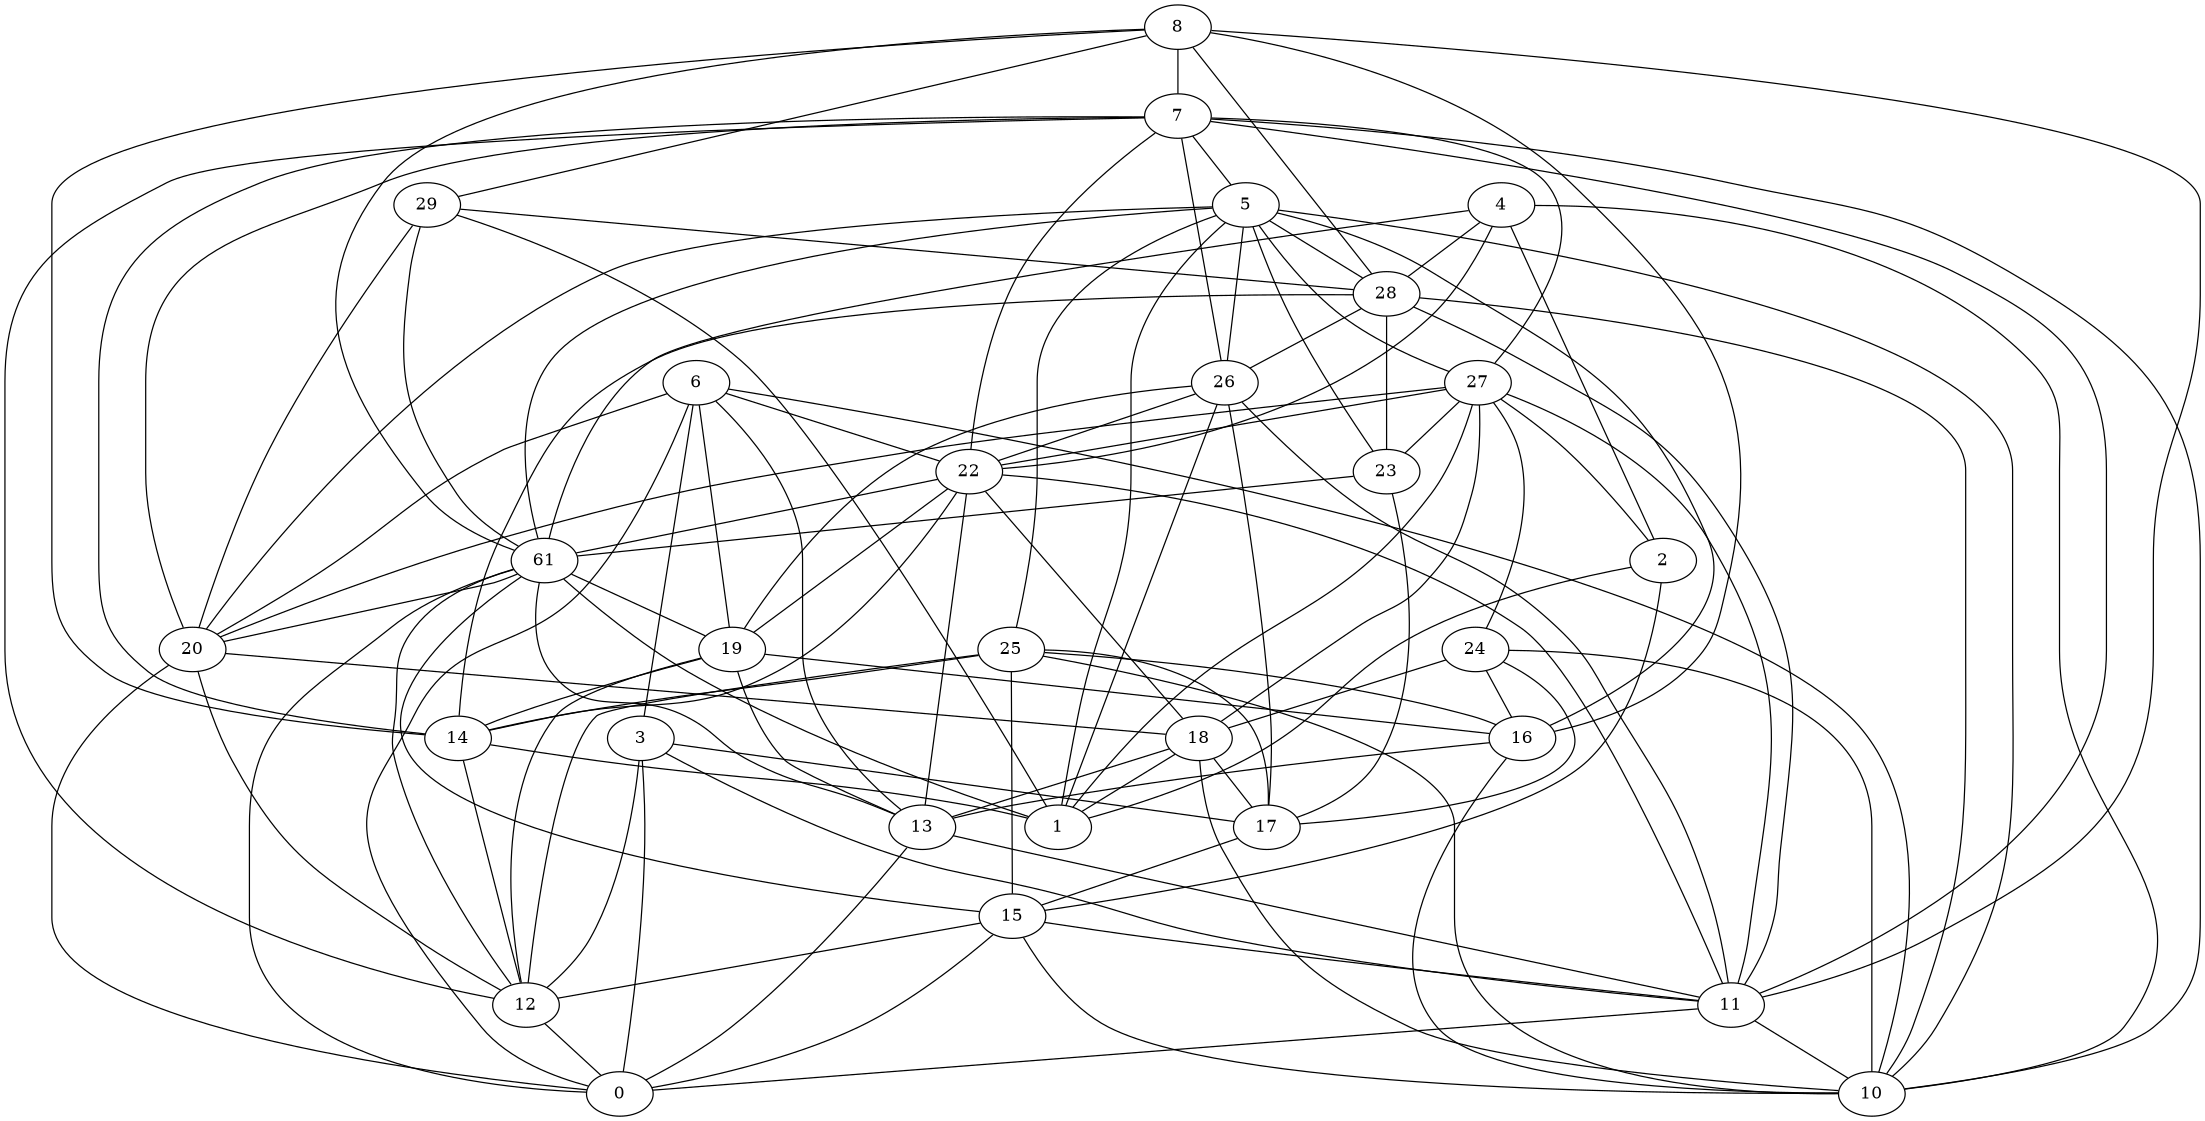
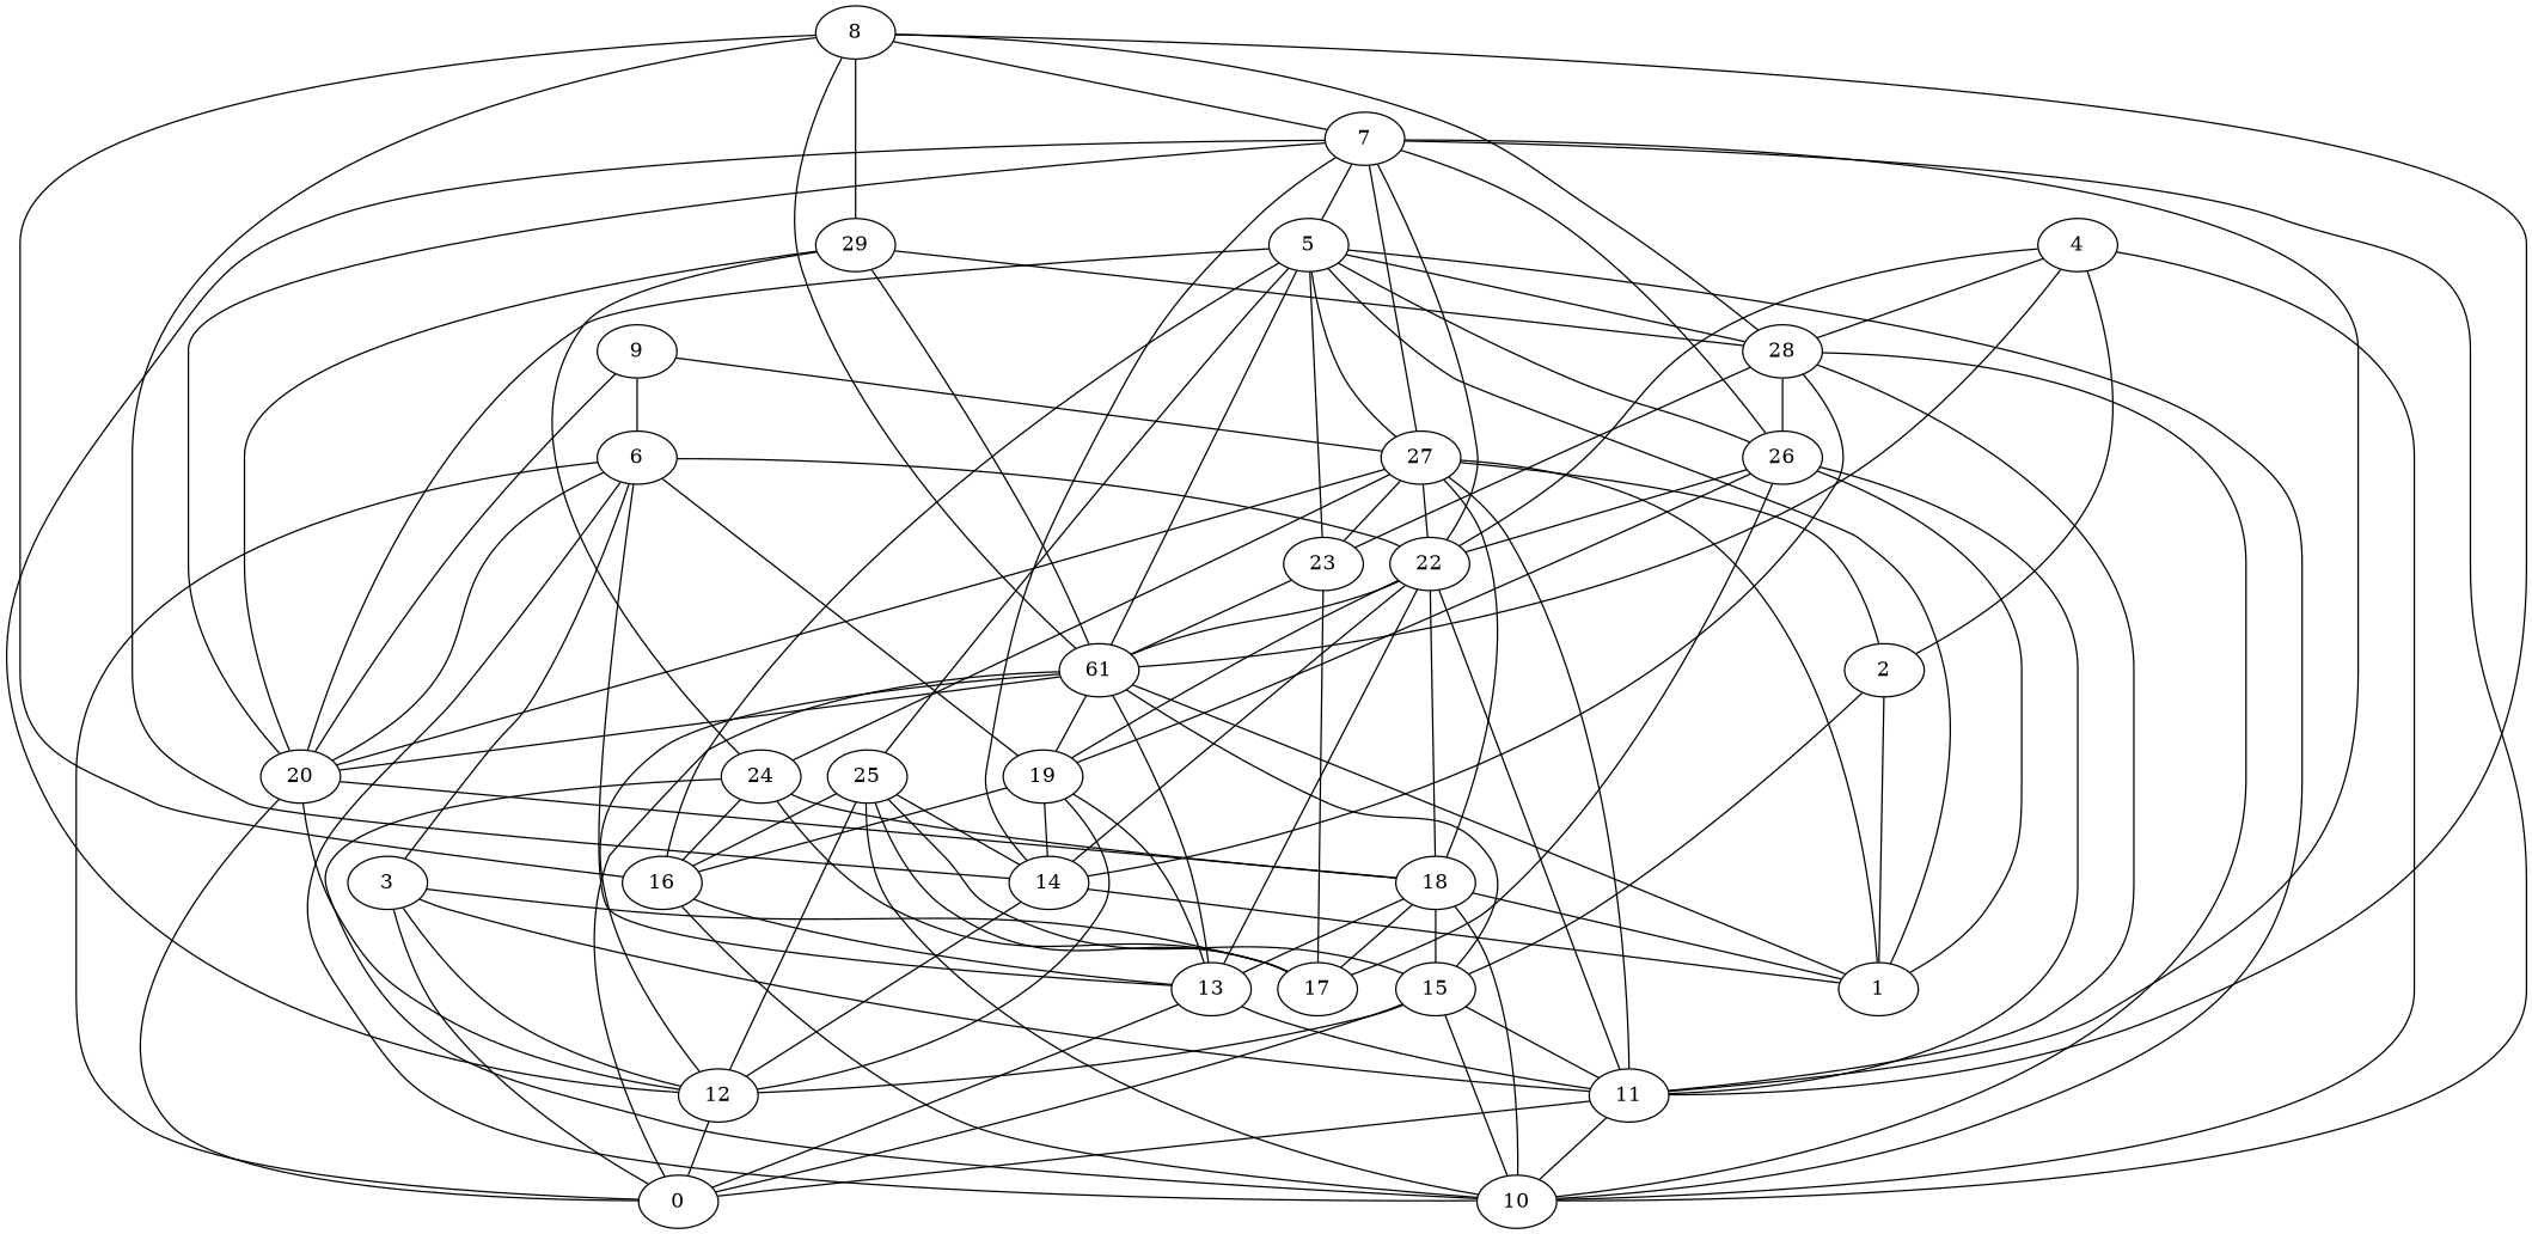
  digraph {
    edge [color=black dir=none]
    27
    20
    2
    18
    1
    11
    23
    22
    24
    12
    0
    15
    4
    n14 [label=61]
    10
    28
    19
    13
    14
    16
    17
    6
    3
    29
    7
    5
    26
    25
+   9
    8
    subgraph sub_1 {
      27
      20
      2
      18
      1
      11
      23
      22
      24
      12
      0
      15
      4
      n14
      10
      28
      19
      13
      14
      16
      17
      6
      3
      29
      7
      5
      26
      25
+     9
      8
    }
    27 -> 20
    27 -> 2
    27 -> 18
    27 -> 1
    27 -> 11
    27 -> 23
    27 -> 22
    27 -> 24
    20 -> 18
    20 -> 12
    20 -> 0
    2 -> 1
    2 -> 15
    18 -> 1
-   17 -> 15
+   18 -> 15
    18 -> 10
    18 -> 13
    18 -> 17
    11 -> 0
    11 -> 10
    23 -> n14
    23 -> 17
    22 -> 18
    22 -> 11
    22 -> n14
    22 -> 19
    22 -> 13
    22 -> 14
    24 -> 18
    24 -> 10
    24 -> 16
    24 -> 17
    12 -> 0
    15 -> 11
    15 -> 12
    15 -> 0
    15 -> 10
    4 -> 2
    4 -> 22
    4 -> n14
    4 -> 10
    4 -> 28
    n14 -> 20
    n14 -> 1
    n14 -> 12
    n14 -> 0
    n14 -> 15
    n14 -> 19
    n14 -> 13
    28 -> 11
    28 -> 23
    28 -> 10
    28 -> 14
    28 -> 26
    19 -> 12
    19 -> 13
    19 -> 14
    19 -> 16
    13 -> 11
    13 -> 0
    14 -> 1
    14 -> 12
    16 -> 10
    16 -> 13
    6 -> 20
    6 -> 22
    6 -> 0
    6 -> 10
    6 -> 19
    6 -> 13
    6 -> 3
    3 -> 11
    3 -> 12
    3 -> 0
    3 -> 17
    29 -> 20
-   29 -> 1
+   29 -> 24
    29 -> n14
    29 -> 28
    7 -> 27
    7 -> 20
    7 -> 11
    7 -> 22
    7 -> 12
    7 -> 10
    7 -> 14
    7 -> 5
    7 -> 26
    5 -> 27
    5 -> 20
    5 -> 1
    5 -> 23
    5 -> n14
    5 -> 10
    5 -> 28
    5 -> 16
    5 -> 26
    5 -> 25
    26 -> 1
    26 -> 11
    26 -> 22
    26 -> 19
    26 -> 17
    25 -> 12
    25 -> 15
    25 -> 10
    25 -> 14
    25 -> 16
    25 -> 17
+   9 -> 27
+   9 -> 20
+   9 -> 6
    8 -> 11
    8 -> n14
    8 -> 28
    8 -> 14
    8 -> 16
    8 -> 29
    8 -> 7
  }
